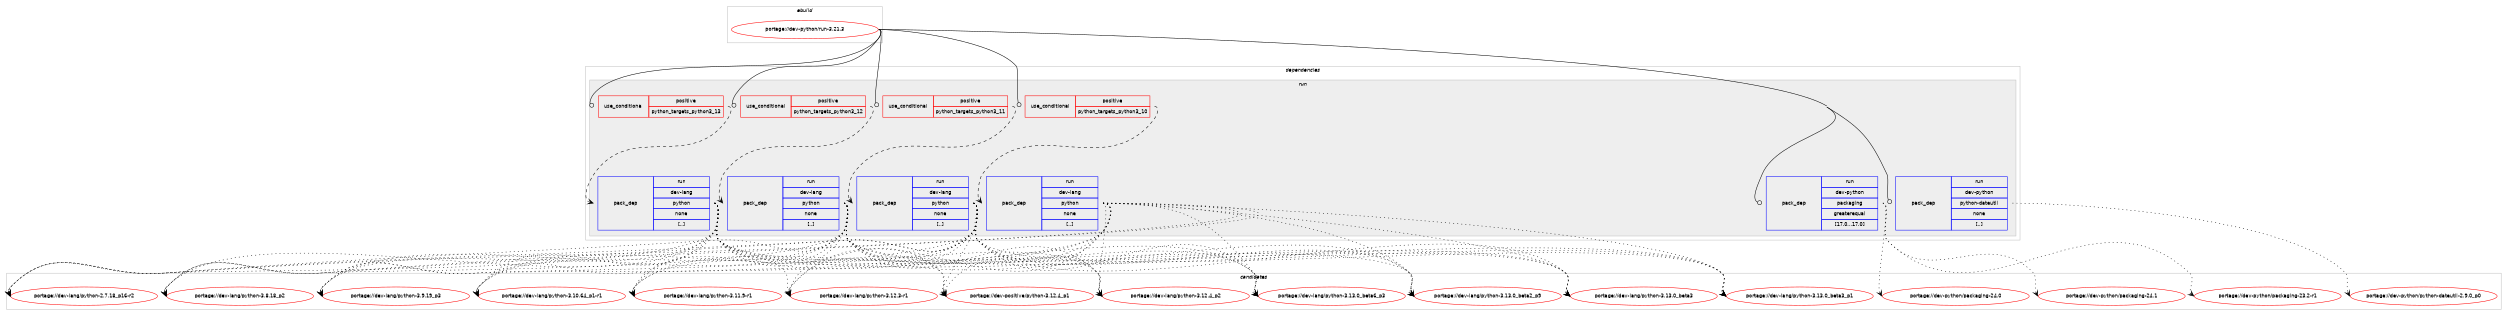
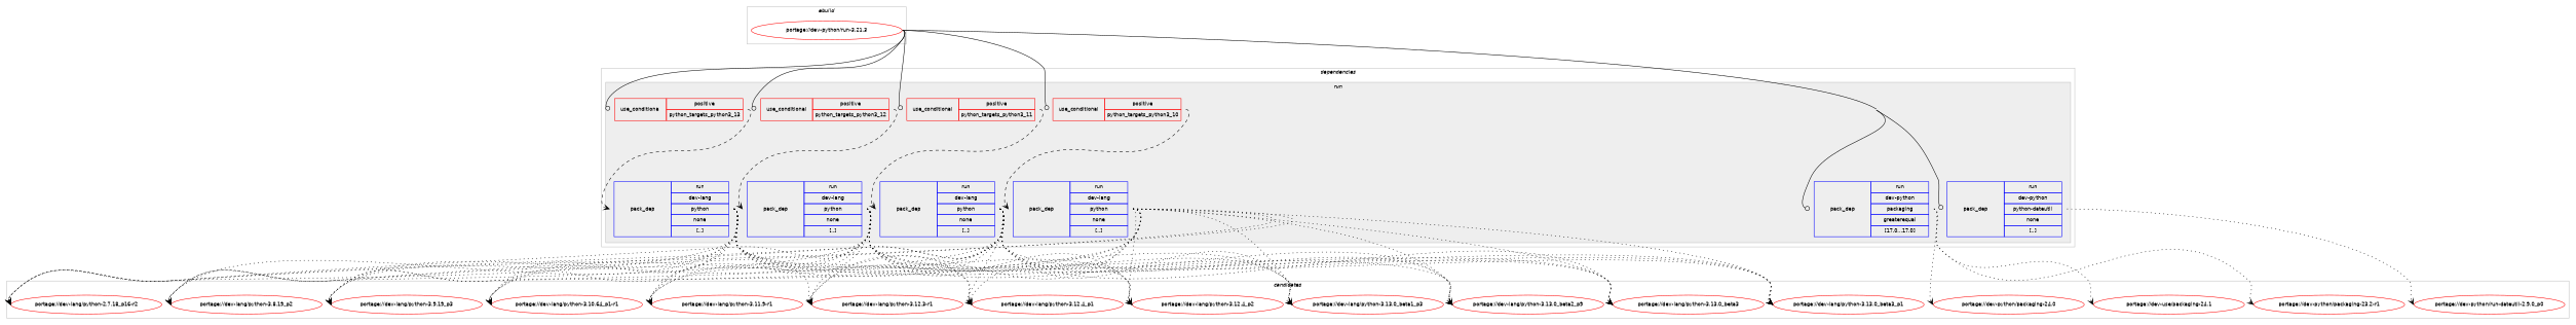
  digraph {
    compound=true
    concentrate=true
    fontname=Helvetica
    fontsize=10
    newrank=true
    rankdir=TB
    ranksep=1.5
    node [color=red fontname=Helvetica fontsize=10]
    edge [arrowhead=vee headport=w style=dotted tailport=e weight=100]
    n1 [label="portage://dev-python/run-3.21.3" width=4]
    n2 [color=blue label=<<TABLE BORDER="0" CELLBORDER="1" CELLSPACING="0" CELLPADDING="4" WIDTH="220"><TR><TD ROWSPAN="6" CELLPADDING="30">pack_dep</TD></TR><TR><TD WIDTH="110">run</TD></TR><TR><TD>dev-lang</TD></TR><TR><TD>python</TD></TR><TR><TD>none</TD></TR><TR><TD>[,,]</TD></TR></TABLE>> shape=none]
    n3 [label=<<TABLE BORDER="0" CELLBORDER="1" CELLSPACING="0" CELLPADDING="4"><TR><TD ROWSPAN="3" CELLPADDING="10">use_conditional</TD></TR><TR><TD>positive</TD></TR><TR><TD>python_targets_python3_10</TD></TR></TABLE>> shape=none]
    n4 [color=blue label=<<TABLE BORDER="0" CELLBORDER="1" CELLSPACING="0" CELLPADDING="4" WIDTH="220"><TR><TD ROWSPAN="6" CELLPADDING="30">pack_dep</TD></TR><TR><TD WIDTH="110">run</TD></TR><TR><TD>dev-lang</TD></TR><TR><TD>python</TD></TR><TR><TD>none</TD></TR><TR><TD>[,,]</TD></TR></TABLE>> shape=none]
    n5 [label=<<TABLE BORDER="0" CELLBORDER="1" CELLSPACING="0" CELLPADDING="4"><TR><TD ROWSPAN="3" CELLPADDING="10">use_conditional</TD></TR><TR><TD>positive</TD></TR><TR><TD>python_targets_python3_11</TD></TR></TABLE>> shape=none]
    n6 [color=blue label=<<TABLE BORDER="0" CELLBORDER="1" CELLSPACING="0" CELLPADDING="4" WIDTH="220"><TR><TD ROWSPAN="6" CELLPADDING="30">pack_dep</TD></TR><TR><TD WIDTH="110">run</TD></TR><TR><TD>dev-lang</TD></TR><TR><TD>python</TD></TR><TR><TD>none</TD></TR><TR><TD>[,,]</TD></TR></TABLE>> shape=none]
    n7 [label=<<TABLE BORDER="0" CELLBORDER="1" CELLSPACING="0" CELLPADDING="4"><TR><TD ROWSPAN="3" CELLPADDING="10">use_conditional</TD></TR><TR><TD>positive</TD></TR><TR><TD>python_targets_python3_12</TD></TR></TABLE>> shape=none]
    n8 [color=blue label=<<TABLE BORDER="0" CELLBORDER="1" CELLSPACING="0" CELLPADDING="4" WIDTH="220"><TR><TD ROWSPAN="6" CELLPADDING="30">pack_dep</TD></TR><TR><TD WIDTH="110">run</TD></TR><TR><TD>dev-lang</TD></TR><TR><TD>python</TD></TR><TR><TD>none</TD></TR><TR><TD>[,,]</TD></TR></TABLE>> shape=none]
    n9 [label=<<TABLE BORDER="0" CELLBORDER="1" CELLSPACING="0" CELLPADDING="4"><TR><TD ROWSPAN="3" CELLPADDING="10">use_conditional</TD></TR><TR><TD>positive</TD></TR><TR><TD>python_targets_python3_13</TD></TR></TABLE>> shape=none]
    n10 [color=blue label=<<TABLE BORDER="0" CELLBORDER="1" CELLSPACING="0" CELLPADDING="4" WIDTH="220"><TR><TD ROWSPAN="6" CELLPADDING="30">pack_dep</TD></TR><TR><TD WIDTH="110">run</TD></TR><TR><TD>dev-python</TD></TR><TR><TD>packaging</TD></TR><TR><TD>greaterequal</TD></TR><TR><TD>[17.0,,,17.0]</TD></TR></TABLE>> shape=none]
    n11 [color=blue label=<<TABLE BORDER="0" CELLBORDER="1" CELLSPACING="0" CELLPADDING="4" WIDTH="220"><TR><TD ROWSPAN="6" CELLPADDING="30">pack_dep</TD></TR><TR><TD WIDTH="110">run</TD></TR><TR><TD>dev-python</TD></TR><TR><TD>python-dateutil</TD></TR><TR><TD>none</TD></TR><TR><TD>[,,]</TD></TR></TABLE>> shape=none]
    n12 [label="portage://dev-lang/python-3.13.0_beta3_p1" width=4]
    n13 [label="portage://dev-lang/python-3.13.0_beta3" width=4]
    n14 [label="portage://dev-lang/python-3.13.0_beta2_p9" width=4]
-   n15 [label="portage://dev-lang/python-3.13.0_beta6_p3" width=4]
+   n15 [label="portage://dev-lang/python-3.13.0_beta1_p3" width=4]
    n16 [label="portage://dev-lang/python-3.12.4_p2" width=4]
-   n17 [label="portage://dev-positive/python-3.12.4_p1" width=4]
+   n17 [label="portage://dev-lang/python-3.12.4_p1" width=4]
    n18 [label="portage://dev-lang/python-3.12.3-r1" width=4]
    n19 [label="portage://dev-lang/python-3.11.9-r1" width=4]
    n20 [label="portage://dev-lang/python-3.10.64_p1-r1" width=4]
    n21 [label="portage://dev-lang/python-3.9.19_p3" width=4]
-   n22 [label="portage://dev-lang/python-3.8.18_p2" width=4]
+   n22 [label="portage://dev-lang/python-3.8.19_p2" width=4]
    n23 [label="portage://dev-lang/python-2.7.18_p16-r2" width=4]
-   n24 [label="portage://dev-python/packaging-24.1" width=4]
+   n24 [label="portage://dev-use/packaging-24.1" width=4]
    n25 [label="portage://dev-python/packaging-24.0" width=4]
    n26 [label="portage://dev-python/packaging-23.2-r1" width=4]
-   n27 [label="portage://dev-python/python-dateutil-2.9.0_p0" width=4]
+   n27 [label="portage://dev-python/run-dateutil-2.9.0_p0" width=4]
    subgraph cluster_1 {
      color=gray
      label=<<i>ebuild</i>>
      n1
    }
    subgraph cluster_2 {
      color=gray
      label=<<i>dependencies</i>>
      subgraph cluster_3 {
        color=gray
        fillcolor="#eeeeee"
        label=<<i>compile</i>>
        style=filled
      }
      subgraph cluster_4 {
        color=gray
        fillcolor="#eeeeee"
        label=<<i>compile and run</i>>
        style=filled
      }
      subgraph cluster_5 {
        color=gray
        fillcolor="#eeeeee"
        label=<<i>run</i>>
        style=filled
        subgraph sub_6 {
          color=gray
          fillcolor="#eeeeee"
          label=<<i>run</i>>
          style=filled
          n3
          subgraph sub_7 {
            color=gray
            fillcolor="#eeeeee"
            label=<<i>run</i>>
            style=filled
            n2
          }
        }
        subgraph sub_8 {
          color=gray
          fillcolor="#eeeeee"
          label=<<i>run</i>>
          style=filled
          n5
          subgraph sub_9 {
            color=gray
            fillcolor="#eeeeee"
            label=<<i>run</i>>
            style=filled
            n4
          }
        }
        subgraph sub_10 {
          color=gray
          fillcolor="#eeeeee"
          label=<<i>run</i>>
          style=filled
          n7
          subgraph sub_11 {
            color=gray
            fillcolor="#eeeeee"
            label=<<i>run</i>>
            style=filled
            n6
          }
        }
        subgraph sub_12 {
          color=gray
          fillcolor="#eeeeee"
          label=<<i>run</i>>
          style=filled
          n9
          subgraph sub_13 {
            color=gray
            fillcolor="#eeeeee"
            label=<<i>run</i>>
            style=filled
            n8
          }
        }
        subgraph sub_14 {
          color=gray
          fillcolor="#eeeeee"
          label=<<i>run</i>>
          style=filled
          n10
        }
        subgraph sub_15 {
          color=gray
          fillcolor="#eeeeee"
          label=<<i>run</i>>
          style=filled
          n11
        }
      }
    }
    subgraph cluster_16 {
      color=gray
      label=<<i>candidates</i>>
      rank=same
      subgraph sub_17 {
        color=black
        label=<<i>candidates</i>>
        nodesep=1
        rank=same
        n12
        n13
        n14
        n15
        n16
        n17
        n18
        n19
        n20
        n21
        n22
        n23
      }
      subgraph sub_18 {
        color=black
        label=<<i>candidates</i>>
        nodesep=1
        rank=same
        n12
        n13
        n14
        n15
        n16
        n17
        n18
        n19
        n20
        n21
        n22
        n23
      }
      subgraph sub_19 {
        color=black
        label=<<i>candidates</i>>
        nodesep=1
        rank=same
        n12
        n13
        n14
        n15
        n16
        n17
        n18
        n19
        n20
        n21
        n22
        n23
      }
      subgraph sub_20 {
        color=black
        label=<<i>candidates</i>>
        nodesep=1
        rank=same
        n12
        n13
        n14
        n15
        n16
        n17
        n18
        n19
        n20
        n21
        n22
        n23
      }
      subgraph sub_21 {
        color=black
        label=<<i>candidates</i>>
        nodesep=1
        rank=same
        n24
        n25
        n26
      }
      subgraph sub_22 {
        color=black
        label=<<i>candidates</i>>
        nodesep=1
        rank=same
        n27
      }
    }
    n1 -> n3 [arrowhead=odot style=solid weight=20]
    n1 -> n5 [arrowhead=odot style=solid weight=20]
    n1 -> n7 [arrowhead=odot style=solid weight=20]
    n1 -> n9 [arrowhead=odot style=solid weight=20]
    n1 -> n10 [arrowhead=odot style=solid weight=20]
    n1 -> n11 [arrowhead=odot style=solid weight=20]
    n2 -> n12
    n2 -> n13
    n2 -> n14
    n2 -> n15
    n2 -> n16
    n2 -> n17
    n2 -> n18
    n2 -> n19
    n2 -> n20
    n2 -> n21
    n2 -> n22
    n2 -> n23
    n3 -> n2 [style=dashed weight=20]
    n4 -> n12
    n4 -> n13
    n4 -> n14
    n4 -> n15
    n4 -> n16
    n4 -> n17
    n4 -> n18
    n4 -> n19
    n4 -> n20
    n4 -> n21
    n4 -> n22
    n4 -> n23
    n5 -> n4 [style=dashed weight=20]
    n6 -> n12
    n6 -> n13
    n6 -> n14
    n6 -> n15
    n6 -> n16
    n6 -> n17
    n6 -> n18
    n6 -> n19
    n6 -> n20
    n6 -> n21
    n6 -> n22
    n6 -> n23
    n7 -> n6 [style=dashed weight=20]
    n8 -> n12
    n8 -> n13
    n8 -> n14
    n8 -> n15
    n8 -> n16
    n8 -> n17
    n8 -> n18
    n8 -> n19
    n8 -> n20
    n8 -> n21
    n8 -> n22
    n8 -> n23
    n9 -> n8 [style=dashed weight=20]
    n10 -> n24
    n10 -> n25
    n10 -> n26
    n11 -> n27
  }
